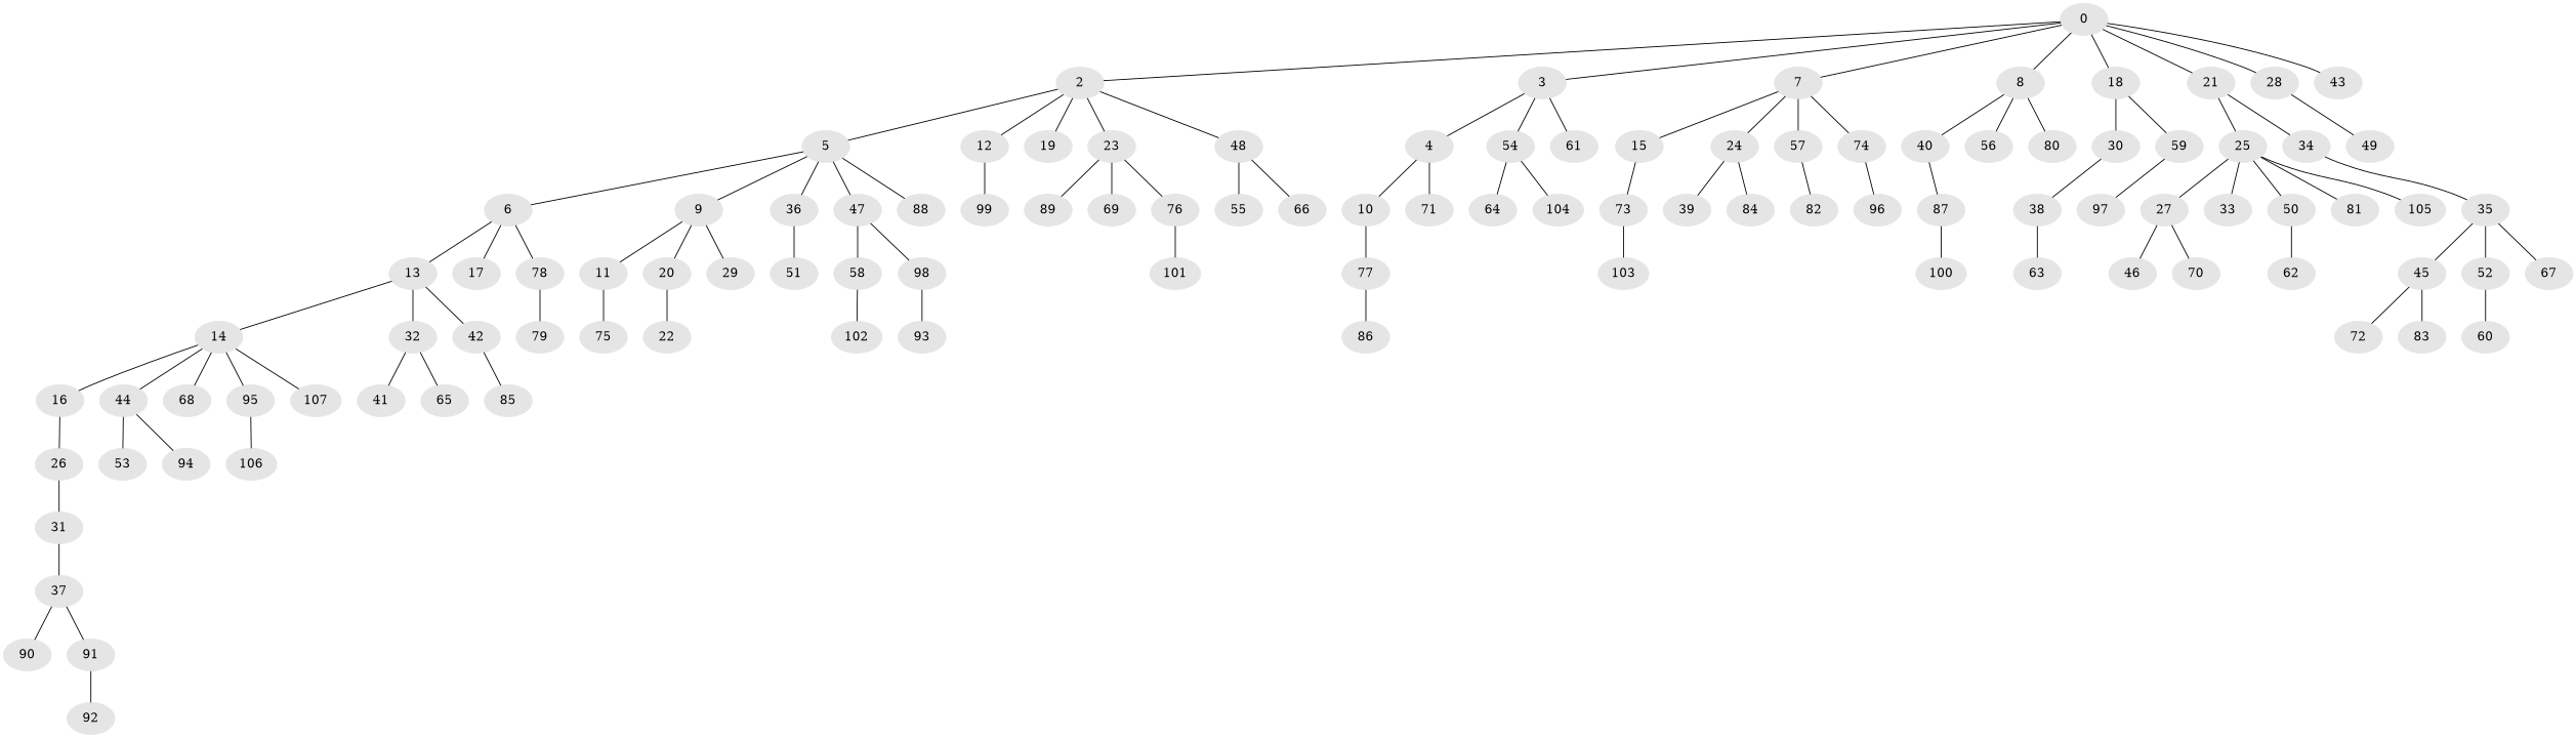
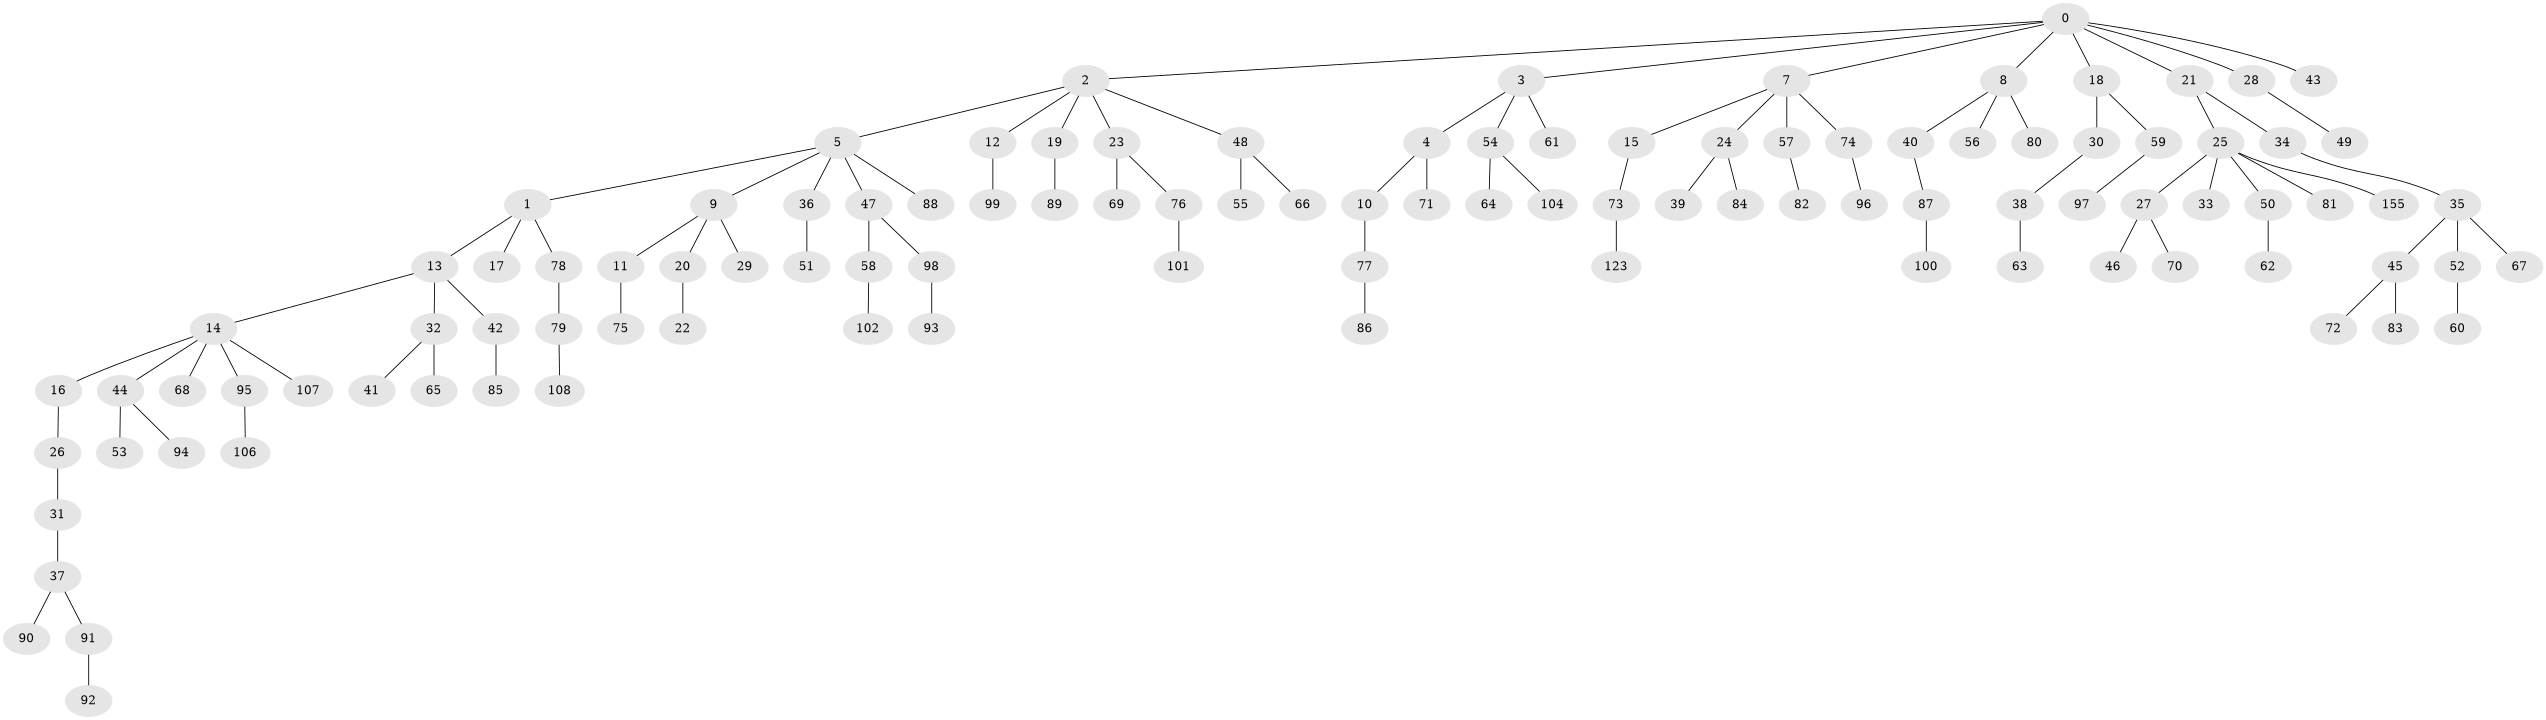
  graph {
    node [color=gray90 style=filled]
    n1 [label=0]
    2
    3
    7
    8
    18
    21
    28
    43
    5
    12
    19
    23
    48
    4
    54
    61
    15
    24
    57
    74
    40
    56
    80
    30
    59
    25
    34
    49
-   6
+   6 [label=1]
    9
    36
    47
    88
    99
    89
    69
    76
    55
    66
    10
    71
    64
    104
    77
    13
    17
    78
    11
    20
    29
    51
    58
    98
    14
    32
    42
    79
    73
    39
    84
    82
    96
    87
    75
    22
    86
    16
    44
    68
    95
    107
    41
    65
    85
    26
    53
    94
    106
-   103
+   103 [label=123]
    31
    38
    97
    27
    33
    50
    81
-   105
+   105 [label=155]
    35
    101
    46
    70
    62
    37
    63
    90
    91
    45
    52
    67
    72
    83
    60
    92
    100
    102
    93
+   108
    n1 -- 2
    n1 -- 3
    n1 -- 7
    n1 -- 8
    n1 -- 18
    n1 -- 21
    n1 -- 28
    n1 -- 43
    2 -- 5
    2 -- 12
    2 -- 19
    2 -- 23
    2 -- 48
    3 -- 4
    3 -- 54
    3 -- 61
    7 -- 15
    7 -- 24
    7 -- 57
    7 -- 74
    8 -- 40
    8 -- 56
    8 -- 80
    18 -- 30
    18 -- 59
    21 -- 25
    21 -- 34
    28 -- 49
    5 -- 6
    5 -- 9
    5 -- 36
    5 -- 47
    5 -- 88
    12 -- 99
-   23 -- 89
+   19 -- 89
    23 -- 69
    23 -- 76
    48 -- 55
    48 -- 66
    4 -- 10
    4 -- 71
    54 -- 64
    54 -- 104
    15 -- 73
    24 -- 39
    24 -- 84
    57 -- 82
    74 -- 96
    40 -- 87
    30 -- 38
    59 -- 97
    25 -- 27
    25 -- 33
    25 -- 50
    25 -- 81
    25 -- 105
    34 -- 35
    6 -- 13
    6 -- 17
    6 -- 78
    9 -- 11
    9 -- 20
    9 -- 29
    36 -- 51
    47 -- 58
    47 -- 98
    76 -- 101
    10 -- 77
    77 -- 86
    13 -- 14
    13 -- 32
    13 -- 42
    78 -- 79
    11 -- 75
    20 -- 22
    58 -- 102
    98 -- 93
    14 -- 16
    14 -- 44
    14 -- 68
    14 -- 95
    14 -- 107
    32 -- 41
    32 -- 65
    42 -- 85
+   79 -- 108
    73 -- 103
    87 -- 100
    16 -- 26
    44 -- 53
    44 -- 94
    95 -- 106
    26 -- 31
    31 -- 37
    38 -- 63
    27 -- 46
    27 -- 70
    50 -- 62
    35 -- 45
    35 -- 52
    35 -- 67
    37 -- 90
    37 -- 91
    91 -- 92
    45 -- 72
    45 -- 83
    52 -- 60
  }
